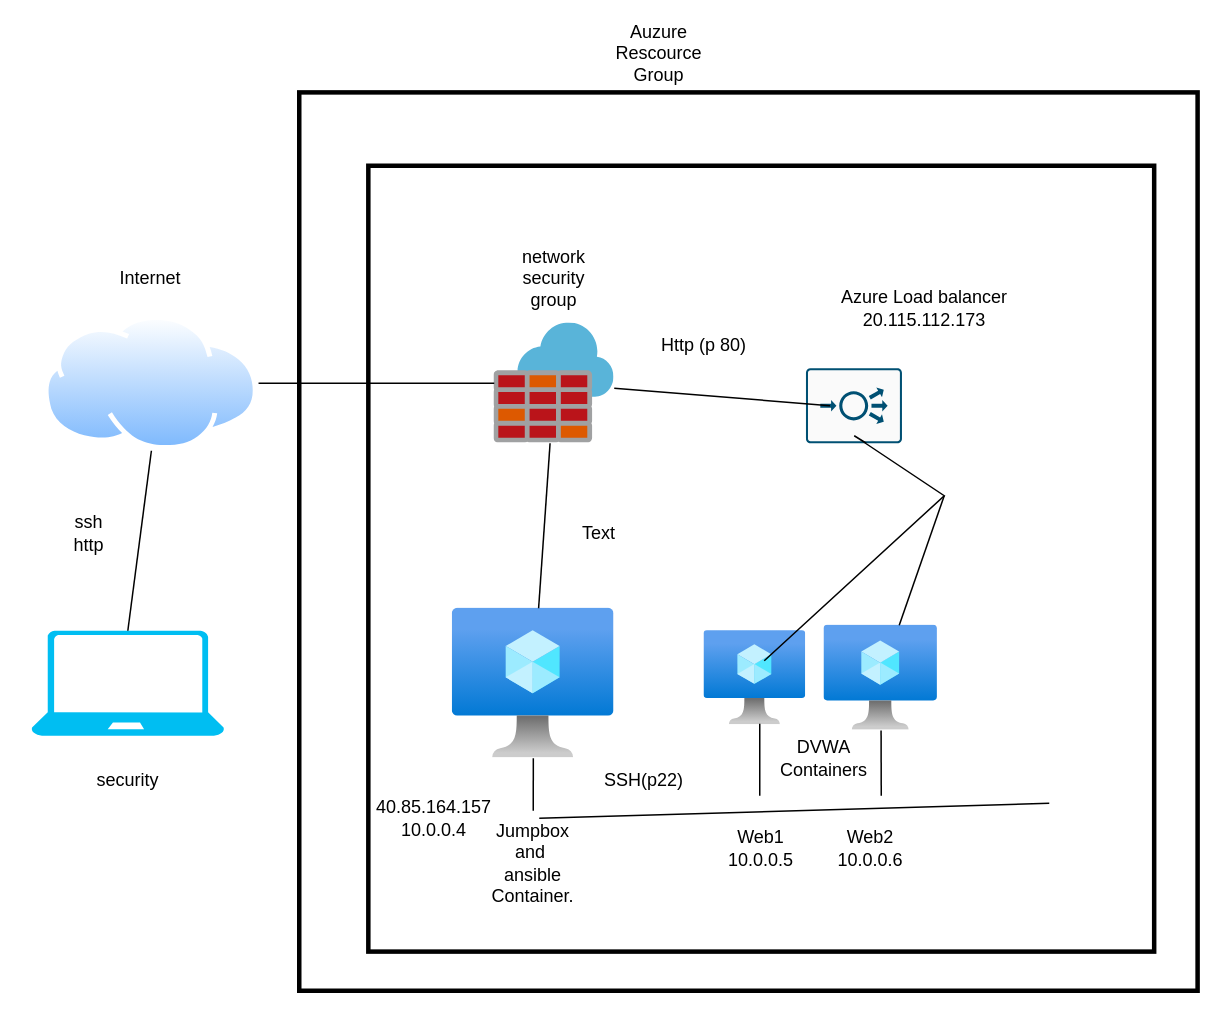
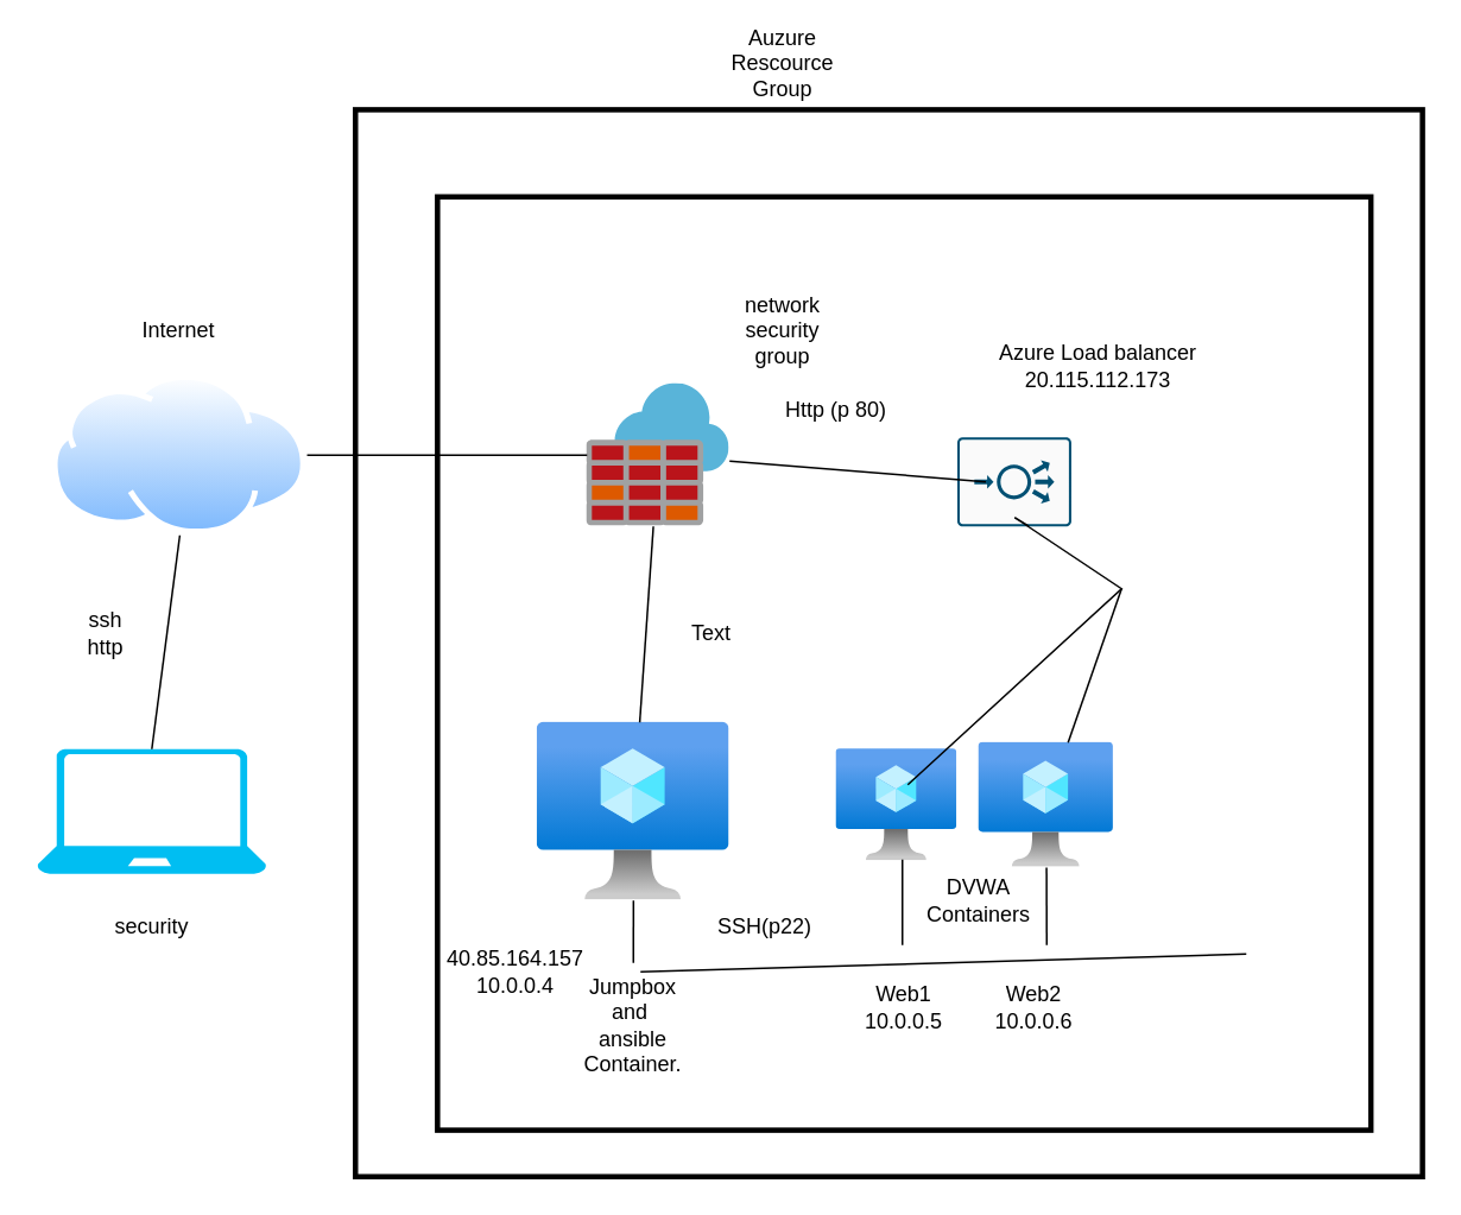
  <mxCell id="0" />
  <mxCell id="1" parent="0" />
  <mxCell id="2" value="" style="whiteSpace=wrap;html=1;aspect=fixed;strokeWidth=3;glass=0;sketch=0;" vertex="1" parent="1"><mxGeometry x="199" y="61.1" width="598.9" height="598.9" as="geometry" /></mxCell>
  <mxCell id="3" value="" style="whiteSpace=wrap;html=1;aspect=fixed;strokeWidth=3;glass=0;sketch=0;" vertex="1" parent="1"><mxGeometry x="245.05" y="110" width="523.9" height="523.9" as="geometry" /></mxCell>
  <mxCell id="4" value="" style="aspect=fixed;perimeter=ellipsePerimeter;html=1;align=center;shadow=0;dashed=0;spacingTop=3;image;image=img/lib/active_directory/internet_cloud.svg;" vertex="1" parent="1"><mxGeometry x="29" y="210" width="142.86" height="90" as="geometry" /></mxCell>
  <mxCell id="5" value="" style="verticalLabelPosition=bottom;html=1;verticalAlign=top;align=center;strokeColor=none;fillColor=#00BEF2;shape=mxgraph.azure.laptop;pointerEvents=1;" vertex="1" parent="1"><mxGeometry x="20.43" y="420" width="128.57" height="70" as="geometry" /></mxCell>
  <mxCell id="6" value="" style="sketch=0;aspect=fixed;html=1;points=[];align=center;image;fontSize=12;image=img/lib/mscae/Azure_Firewall.svg;" vertex="1" parent="1"><mxGeometry x="329" y="215" width="80" height="80" as="geometry" /></mxCell>
  <mxCell id="7" value="" style="sketch=0;points=[[0.015,0.015,0],[0.985,0.015,0],[0.985,0.985,0],[0.015,0.985,0],[0.25,0,0],[0.5,0,0],[0.75,0,0],[1,0.25,0],[1,0.5,0],[1,0.75,0],[0.75,1,0],[0.5,1,0],[0.25,1,0],[0,0.75,0],[0,0.5,0],[0,0.25,0]];verticalLabelPosition=bottom;html=1;verticalAlign=top;aspect=fixed;align=center;pointerEvents=1;shape=mxgraph.cisco19.rect;prIcon=load_balancer;fillColor=#FAFAFA;strokeColor=#005073;" vertex="1" parent="1"><mxGeometry x="536.81" y="245" width="64" height="50" as="geometry" /></mxCell>
  <mxCell id="8" value="" style="aspect=fixed;html=1;points=[];align=center;image;fontSize=12;image=img/lib/azure2/compute/Virtual_Machine.svg;" vertex="1" parent="1"><mxGeometry x="301.19" y="405" width="107.81" height="100" as="geometry" /></mxCell>
  <mxCell id="9" value="" style="aspect=fixed;html=1;points=[];align=center;image;fontSize=12;image=img/lib/azure2/compute/Virtual_Machine.svg;" vertex="1" parent="1"><mxGeometry x="469" y="420" width="67.81" height="62.9" as="geometry" /></mxCell>
  <mxCell id="10" value="" style="aspect=fixed;html=1;points=[];align=center;image;fontSize=12;image=img/lib/azure2/compute/Virtual_Machine.svg;" vertex="1" parent="1"><mxGeometry x="549" y="416.38" width="75.62" height="70.15" as="geometry" /></mxCell>
  <mxCell id="11" value="" style="endArrow=none;html=1;rounded=0;entryX=0.5;entryY=1;entryDx=0;entryDy=0;exitX=0.5;exitY=0;exitDx=0;exitDy=0;exitPerimeter=0;" edge="1" parent="1" source="5" target="4"><mxGeometry width="50" height="50" relative="1" as="geometry"><mxPoint x="59" y="380" as="sourcePoint" /><mxPoint x="109" y="330" as="targetPoint" /></mxGeometry></mxCell>
  <mxCell id="12" value="" style="endArrow=none;html=1;rounded=0;exitX=1;exitY=0.5;exitDx=0;exitDy=0;" edge="1" parent="1" source="4" target="6"><mxGeometry width="50" height="50" relative="1" as="geometry"><mxPoint x="169" y="290" as="sourcePoint" /><mxPoint x="219" y="240" as="targetPoint" /></mxGeometry></mxCell>
  <mxCell id="13" value="" style="endArrow=none;html=1;rounded=0;" edge="1" parent="1" source="8" target="6"><mxGeometry width="50" height="50" relative="1" as="geometry"><mxPoint x="329" y="370" as="sourcePoint" /><mxPoint x="379" y="320" as="targetPoint" /></mxGeometry></mxCell>
  <mxCell id="14" value="" style="endArrow=none;html=1;rounded=0;entryX=0.25;entryY=0.5;entryDx=0;entryDy=0;entryPerimeter=0;" edge="1" parent="1" source="6" target="7"><mxGeometry width="50" height="50" relative="1" as="geometry"><mxPoint x="439" y="300" as="sourcePoint" /><mxPoint x="489" y="250" as="targetPoint" /></mxGeometry></mxCell>
  <mxCell id="15" value="" style="endArrow=none;html=1;rounded=0;" edge="1" parent="1" target="8"><mxGeometry width="50" height="50" relative="1" as="geometry"><mxPoint x="355" y="540" as="sourcePoint" /><mxPoint x="399" y="560" as="targetPoint" /><Array as="points"><mxPoint x="355" y="540" /></Array></mxGeometry></mxCell>
  <mxCell id="16" value="" style="endArrow=none;html=1;rounded=0;" edge="1" parent="1"><mxGeometry width="50" height="50" relative="1" as="geometry"><mxPoint x="359" y="545" as="sourcePoint" /><mxPoint x="699" y="535" as="targetPoint" /><Array as="points"><mxPoint x="699" y="535" /></Array></mxGeometry></mxCell>
  <mxCell id="17" value="" style="endArrow=none;html=1;rounded=0;entryX=0.546;entryY=0.986;entryDx=0;entryDy=0;entryPerimeter=0;" edge="1" parent="1" target="9"><mxGeometry width="50" height="50" relative="1" as="geometry"><mxPoint x="506" y="530" as="sourcePoint" /><mxPoint x="529" y="500" as="targetPoint" /></mxGeometry></mxCell>
  <mxCell id="18" value="" style="endArrow=none;html=1;rounded=0;" edge="1" parent="1" target="10"><mxGeometry width="50" height="50" relative="1" as="geometry"><mxPoint x="587" y="530" as="sourcePoint" /><mxPoint x="619" y="510" as="targetPoint" /></mxGeometry></mxCell>
  <mxCell id="19" value="" style="endArrow=none;html=1;rounded=0;entryX=0.628;entryY=1;entryDx=0;entryDy=0;entryPerimeter=0;" edge="1" parent="1" target="7"><mxGeometry width="50" height="50" relative="1" as="geometry"><mxPoint x="509" y="440" as="sourcePoint" /><mxPoint x="629" y="330" as="targetPoint" /><Array as="points"><mxPoint x="629" y="330" /><mxPoint x="569" y="290" /></Array></mxGeometry></mxCell>
  <mxCell id="20" value="" style="endArrow=none;html=1;rounded=0;" edge="1" parent="1" source="10"><mxGeometry width="50" height="50" relative="1" as="geometry"><mxPoint x="469" y="440" as="sourcePoint" /><mxPoint x="629" y="330" as="targetPoint" /><Array as="points"><mxPoint x="629" y="330" /></Array></mxGeometry></mxCell>
  <mxCell id="21" value="security" style="text;html=1;strokeColor=none;fillColor=none;align=center;verticalAlign=middle;whiteSpace=wrap;rounded=0;glass=0;sketch=0;" vertex="1" parent="1"><mxGeometry x="55" y="505" width="60" height="30" as="geometry" /></mxCell>
  <mxCell id="22" value="&lt;div&gt;ssh &lt;br&gt;&lt;/div&gt;&lt;div&gt;http&lt;br&gt;&lt;/div&gt;" style="text;html=1;strokeColor=none;fillColor=none;align=center;verticalAlign=middle;whiteSpace=wrap;rounded=0;glass=0;sketch=0;" vertex="1" parent="1"><mxGeometry x="29" y="340" width="60" height="30" as="geometry" /></mxCell>
  <mxCell id="23" value="Internet" style="text;html=1;strokeColor=none;fillColor=none;align=center;verticalAlign=middle;whiteSpace=wrap;rounded=0;glass=0;sketch=0;" vertex="1" parent="1"><mxGeometry x="70" y="170" width="60" height="30" as="geometry" /></mxCell>
- <mxCell id="24" value="network security group" style="text;html=1;strokeColor=none;fillColor=none;align=center;verticalAlign=middle;whiteSpace=wrap;rounded=0;glass=0;sketch=0;" vertex="1" parent="1"><mxGeometry x="339" y="170" width="60" height="30" as="geometry" /></mxCell>
+ <mxCell id="24" value="network security group" style="text;html=1;strokeColor=none;fillColor=none;align=center;verticalAlign=middle;whiteSpace=wrap;rounded=0;glass=0;sketch=0;" vertex="1" parent="1"><mxGeometry x="409" y="170" width="60" height="30" as="geometry" /></mxCell>
  <mxCell id="25" value="Text" style="text;html=1;strokeColor=none;fillColor=none;align=center;verticalAlign=middle;whiteSpace=wrap;rounded=0;glass=0;sketch=0;" vertex="1" parent="1"><mxGeometry x="369" y="340" width="60" height="30" as="geometry" /></mxCell>
  <mxCell id="26" value="Http (p 80)" style="text;html=1;strokeColor=none;fillColor=none;align=center;verticalAlign=middle;whiteSpace=wrap;rounded=0;glass=0;sketch=0;" vertex="1" parent="1"><mxGeometry x="439" y="215" width="60" height="30" as="geometry" /></mxCell>
  <mxCell id="27" value="Jumpbox&lt;br&gt;and&amp;nbsp; ansible Container." style="text;html=1;strokeColor=none;fillColor=none;align=center;verticalAlign=middle;whiteSpace=wrap;rounded=0;glass=0;sketch=0;" vertex="1" parent="1"><mxGeometry x="325" y="560" width="60" height="30" as="geometry" /></mxCell>
  <mxCell id="28" value="SSH(p22)" style="text;html=1;strokeColor=none;fillColor=none;align=center;verticalAlign=middle;whiteSpace=wrap;rounded=0;glass=0;sketch=0;" vertex="1" parent="1"><mxGeometry x="399" y="505" width="60" height="30" as="geometry" /></mxCell>
  <mxCell id="29" value="Web1&lt;br&gt;10.0.0.5" style="text;html=1;strokeColor=none;fillColor=none;align=center;verticalAlign=middle;whiteSpace=wrap;rounded=0;glass=0;sketch=0;" vertex="1" parent="1"><mxGeometry x="477" y="550" width="60" height="30" as="geometry" /></mxCell>
  <mxCell id="30" value="Web2&lt;br&gt;10.0.0.6" style="text;html=1;strokeColor=none;fillColor=none;align=center;verticalAlign=middle;whiteSpace=wrap;rounded=0;glass=0;sketch=0;" vertex="1" parent="1"><mxGeometry x="550" y="550" width="60" height="30" as="geometry" /></mxCell>
  <mxCell id="31" value="Azure Load balancer &lt;br&gt;&lt;div class=&quot;fxc-gc-cell fxc-gc-columncell_6_1&quot; id=&quot;fxc-gc-cell-content_6_1&quot;&gt;&lt;div class=&quot;fxc-gc-text&quot;&gt;20.115.112.173&lt;/div&gt;&lt;/div&gt;" style="text;html=1;strokeColor=none;fillColor=none;align=center;verticalAlign=middle;whiteSpace=wrap;rounded=0;glass=0;sketch=0;" vertex="1" parent="1"><mxGeometry x="533" y="180" width="166" height="50" as="geometry" /></mxCell>
  <mxCell id="32" value="DVWA&lt;br&gt;Containers" style="text;html=1;strokeColor=none;fillColor=none;align=center;verticalAlign=middle;whiteSpace=wrap;rounded=0;glass=0;sketch=0;" vertex="1" parent="1"><mxGeometry x="519" y="490" width="60" height="30" as="geometry" /></mxCell>
  <mxCell id="33" value="40.85.164.157&lt;br&gt;10.0.0.4" style="text;html=1;strokeColor=none;fillColor=none;align=center;verticalAlign=middle;whiteSpace=wrap;rounded=0;glass=0;sketch=0;" vertex="1" parent="1"><mxGeometry x="259" y="530" width="60" height="30" as="geometry" /></mxCell>
  <mxCell id="34" value="Auzure Rescource Group" style="text;html=1;strokeColor=none;fillColor=none;align=center;verticalAlign=middle;whiteSpace=wrap;rounded=0;glass=0;sketch=0;" vertex="1" parent="1"><mxGeometry x="409" y="20" width="60" height="30" as="geometry" /></mxCell>
